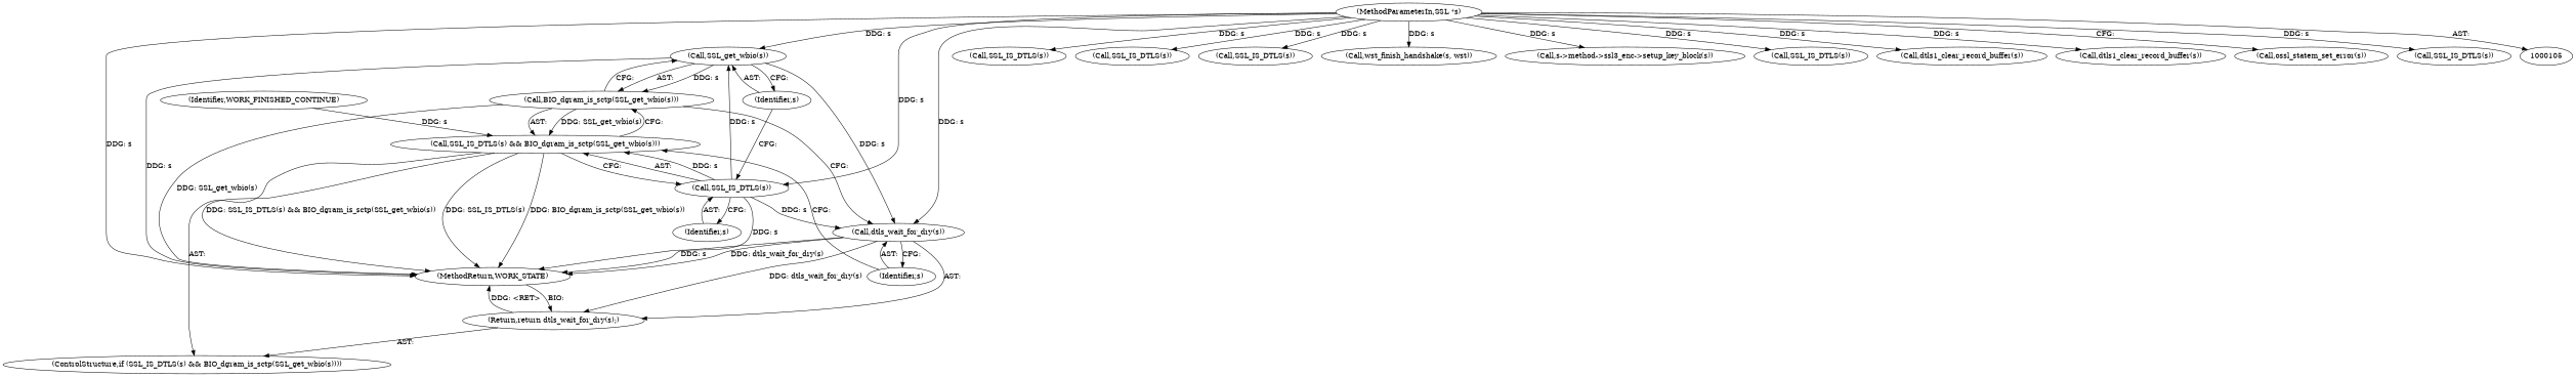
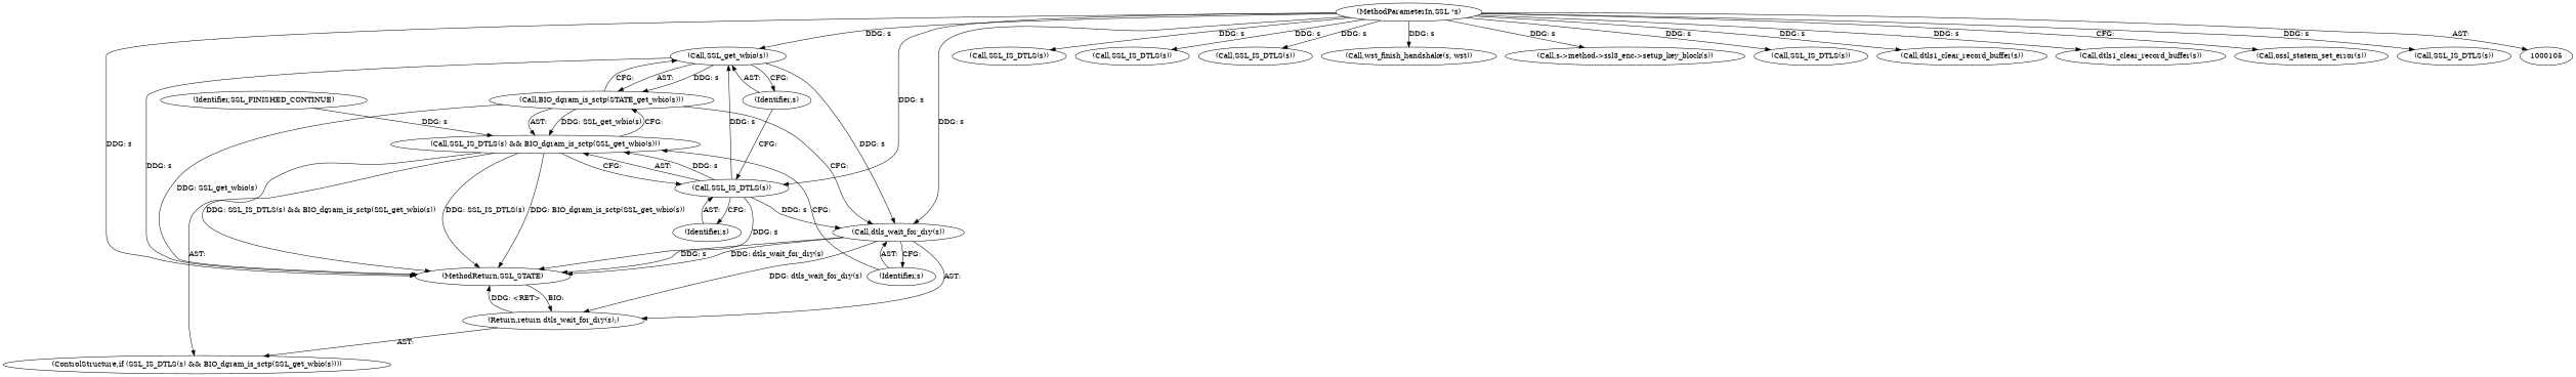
  digraph {
    n1 [label="(Call,SSL_get_wbio(s))"]
-   n2 [label="(Call,BIO_dgram_is_sctp(SSL_get_wbio(s)))"]
+   n2 [label="(Call,BIO_dgram_is_sctp(STATE_get_wbio(s)))"]
    n3 [label="(Call,dtls_wait_for_dry(s))"]
    n4 [label="(Identifier,s)"]
-   n5 [label="(MethodReturn,WORK_STATE)"]
+   n5 [label="(MethodReturn,SSL_STATE)"]
    n6 [label="(Call,SSL_IS_DTLS(s) && BIO_dgram_is_sctp(SSL_get_wbio(s)))"]
    n7 [label="(Return,return dtls_wait_for_dry(s);)"]
    n8 [label="(Identifier,s)"]
    n9 [label="(Call,SSL_IS_DTLS(s))"]
    n10 [label="(Identifier,s)"]
    n11 [label="(ControlStructure,if (SSL_IS_DTLS(s) && BIO_dgram_is_sctp(SSL_get_wbio(s))))"]
    n12 [label="(MethodParameterIn,SSL *s)"]
    n13 [label="(Call,SSL_IS_DTLS(s))"]
    n14 [label="(Call,SSL_IS_DTLS(s))"]
    n15 [label="(Call,SSL_IS_DTLS(s))"]
    n16 [label="(Call,wst_finish_handshake(s, wst))"]
    n17 [label="(Call,s->method->ssl3_enc->setup_key_block(s))"]
    n18 [label="(Call,SSL_IS_DTLS(s))"]
    n19 [label="(Call,dtls1_clear_record_buffer(s))"]
    n20 [label="(Call,dtls1_clear_record_buffer(s))"]
    n21 [label="(Call,ossl_statem_set_error(s))"]
    n22 [label="(Call,SSL_IS_DTLS(s))"]
    1000105
-   n24 [label="(Identifier,WORK_FINISHED_CONTINUE)"]
+   n24 [label="(Identifier,SSL_FINISHED_CONTINUE)"]
    n1 -> n2 [label="AST: "]
    n1 -> n2 [label="DDG: s"]
    n1 -> n3 [label="DDG: s"]
    n1 -> n4 [label="CFG: "]
    n1 -> n5 [label="DDG: s"]
    n2 -> n1 [label="CFG: "]
    n2 -> n3 [label="CFG: "]
    n2 -> n5 [label="DDG: SSL_get_wbio(s)"]
    n2 -> n6 [label="AST: "]
    n2 -> n6 [label="DDG: SSL_get_wbio(s)"]
    n3 -> n5 [label="DDG: s"]
    n3 -> n5 [label="DDG: dtls_wait_for_dry(s)"]
    n3 -> n7 [label="AST: "]
    n3 -> n7 [label="DDG: dtls_wait_for_dry(s)"]
    n3 -> n8 [label="CFG: "]
    n4 -> n1 [label="AST: "]
    n4 -> n9 [label="CFG: "]
    n5 -> n7 [label="BIO: "]
    n6 -> n2 [label="CFG: "]
    n6 -> n5 [label="DDG: SSL_IS_DTLS(s) && BIO_dgram_is_sctp(SSL_get_wbio(s))"]
    n6 -> n5 [label="DDG: BIO_dgram_is_sctp(SSL_get_wbio(s))"]
    n6 -> n5 [label="DDG: SSL_IS_DTLS(s)"]
    n6 -> n9 [label="CFG: "]
    n6 -> n11 [label="AST: "]
    n7 -> n5 [label="DDG: <RET>"]
    n7 -> n11 [label="AST: "]
    n8 -> n3 [label="AST: "]
    n8 -> n6 [label="CFG: "]
    n9 -> n1 [label="DDG: s"]
    n9 -> n3 [label="DDG: s"]
    n9 -> n5 [label="DDG: s"]
    n9 -> n6 [label="AST: "]
    n9 -> n6 [label="DDG: s"]
    n9 -> n10 [label="CFG: "]
    n10 -> n9 [label="AST: "]
    n12 -> n1 [label="DDG: s"]
    n12 -> n3 [label="DDG: s"]
    n12 -> n5 [label="DDG: s"]
    n12 -> n9 [label="DDG: s"]
    n12 -> n13 [label="DDG: s"]
    n12 -> n14 [label="DDG: s"]
    n12 -> n15 [label="DDG: s"]
    n12 -> n16 [label="DDG: s"]
    n12 -> n17 [label="DDG: s"]
    n12 -> n18 [label="DDG: s"]
    n12 -> n19 [label="DDG: s"]
    n12 -> n20 [label="DDG: s"]
    n12 -> n21 [label="CFG: "]
    n12 -> n22 [label="DDG: s"]
    n12 -> 1000105 [label="AST: "]
    n24 -> n6 [label="DDG: s"]
  }
